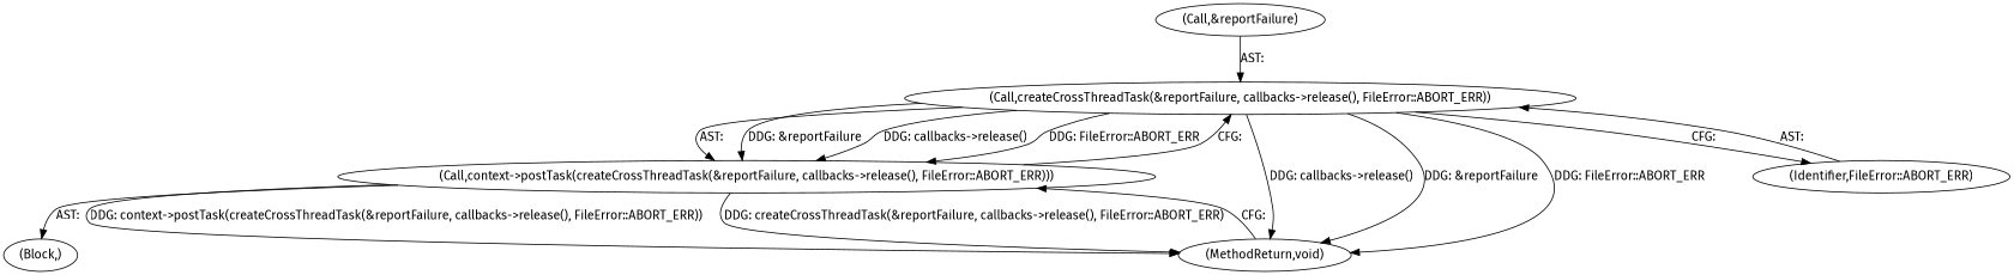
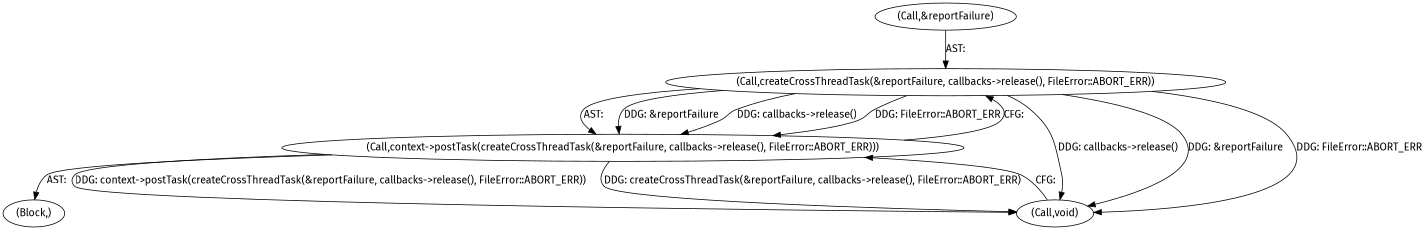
  digraph {
    fontname="Fira Sans"
    node [fontname="Fira Sans"]
    edge [fontname="Fira Sans"]
    n1 [label="(Call,createCrossThreadTask(&reportFailure, callbacks->release(), FileError::ABORT_ERR))"]
    n2 [label="(Call,context->postTask(createCrossThreadTask(&reportFailure, callbacks->release(), FileError::ABORT_ERR)))"]
-   n3 [label="(MethodReturn,void)"]
-   n4 [label="(Identifier,FileError::ABORT_ERR)"]
+   n3 [label="(Call,void)"]
    n5 [label="(Block,)"]
    n6 [label="(Call,&reportFailure)"]
    n1 -> n2 [label="AST: "]
    n1 -> n2 [label="DDG: &reportFailure"]
    n1 -> n2 [label="DDG: callbacks->release()"]
    n1 -> n2 [label="DDG: FileError::ABORT_ERR"]
    n1 -> n3 [label="DDG: callbacks->release()"]
    n1 -> n3 [label="DDG: &reportFailure"]
    n1 -> n3 [label="DDG: FileError::ABORT_ERR"]
-   n1 -> n4 [label="CFG: "]
    n2 -> n1 [label="CFG: "]
    n2 -> n3 [label="DDG: context->postTask(createCrossThreadTask(&reportFailure, callbacks->release(), FileError::ABORT_ERR))"]
    n2 -> n3 [label="DDG: createCrossThreadTask(&reportFailure, callbacks->release(), FileError::ABORT_ERR)"]
    n2 -> n5 [label="AST: "]
    n3 -> n2 [label="CFG: "]
-   n4 -> n1 [label="AST: "]
    n6 -> n1 [label="AST: "]
  }
